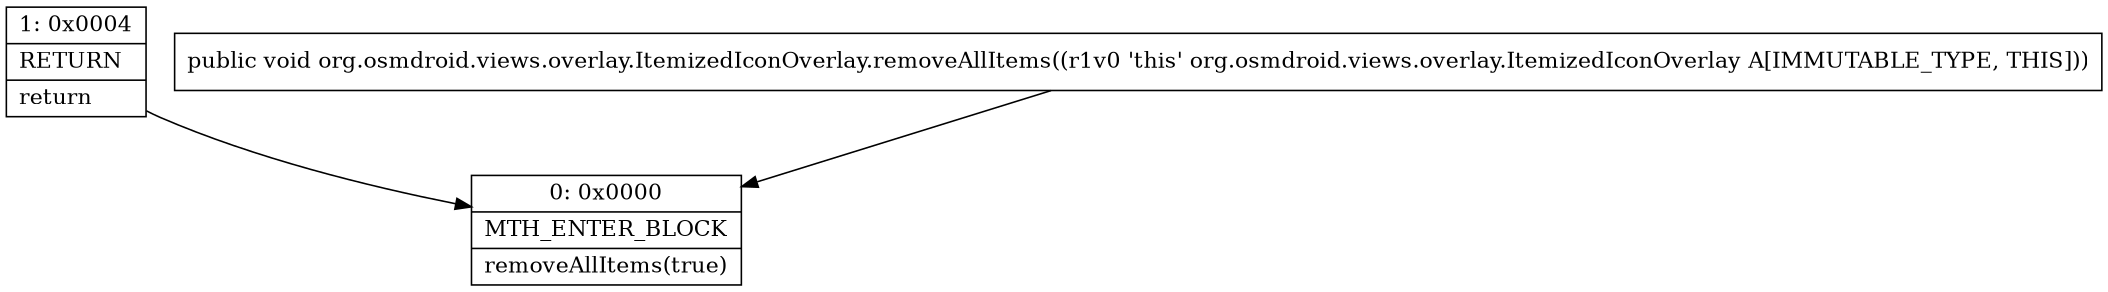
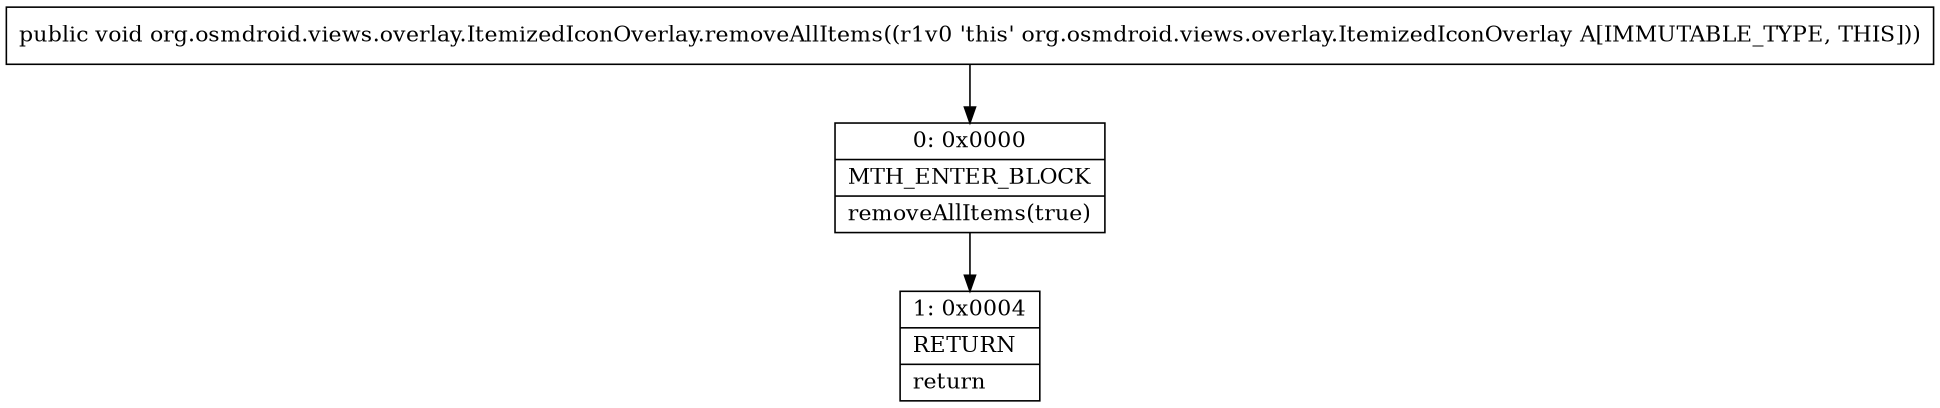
  digraph {
    node [shape=record]
    n1 [label="{0\:\ 0x0000|MTH_ENTER_BLOCK\l|removeAllItems(true)\l}"]
    n2 [label="{1\:\ 0x0004|RETURN\l|return\l}"]
    n3 [label="{public void org.osmdroid.views.overlay.ItemizedIconOverlay.removeAllItems((r1v0 'this' org.osmdroid.views.overlay.ItemizedIconOverlay A[IMMUTABLE_TYPE, THIS])) }"]
-   n2 -> n1
+   n1 -> n2
    n3 -> n1
  }
